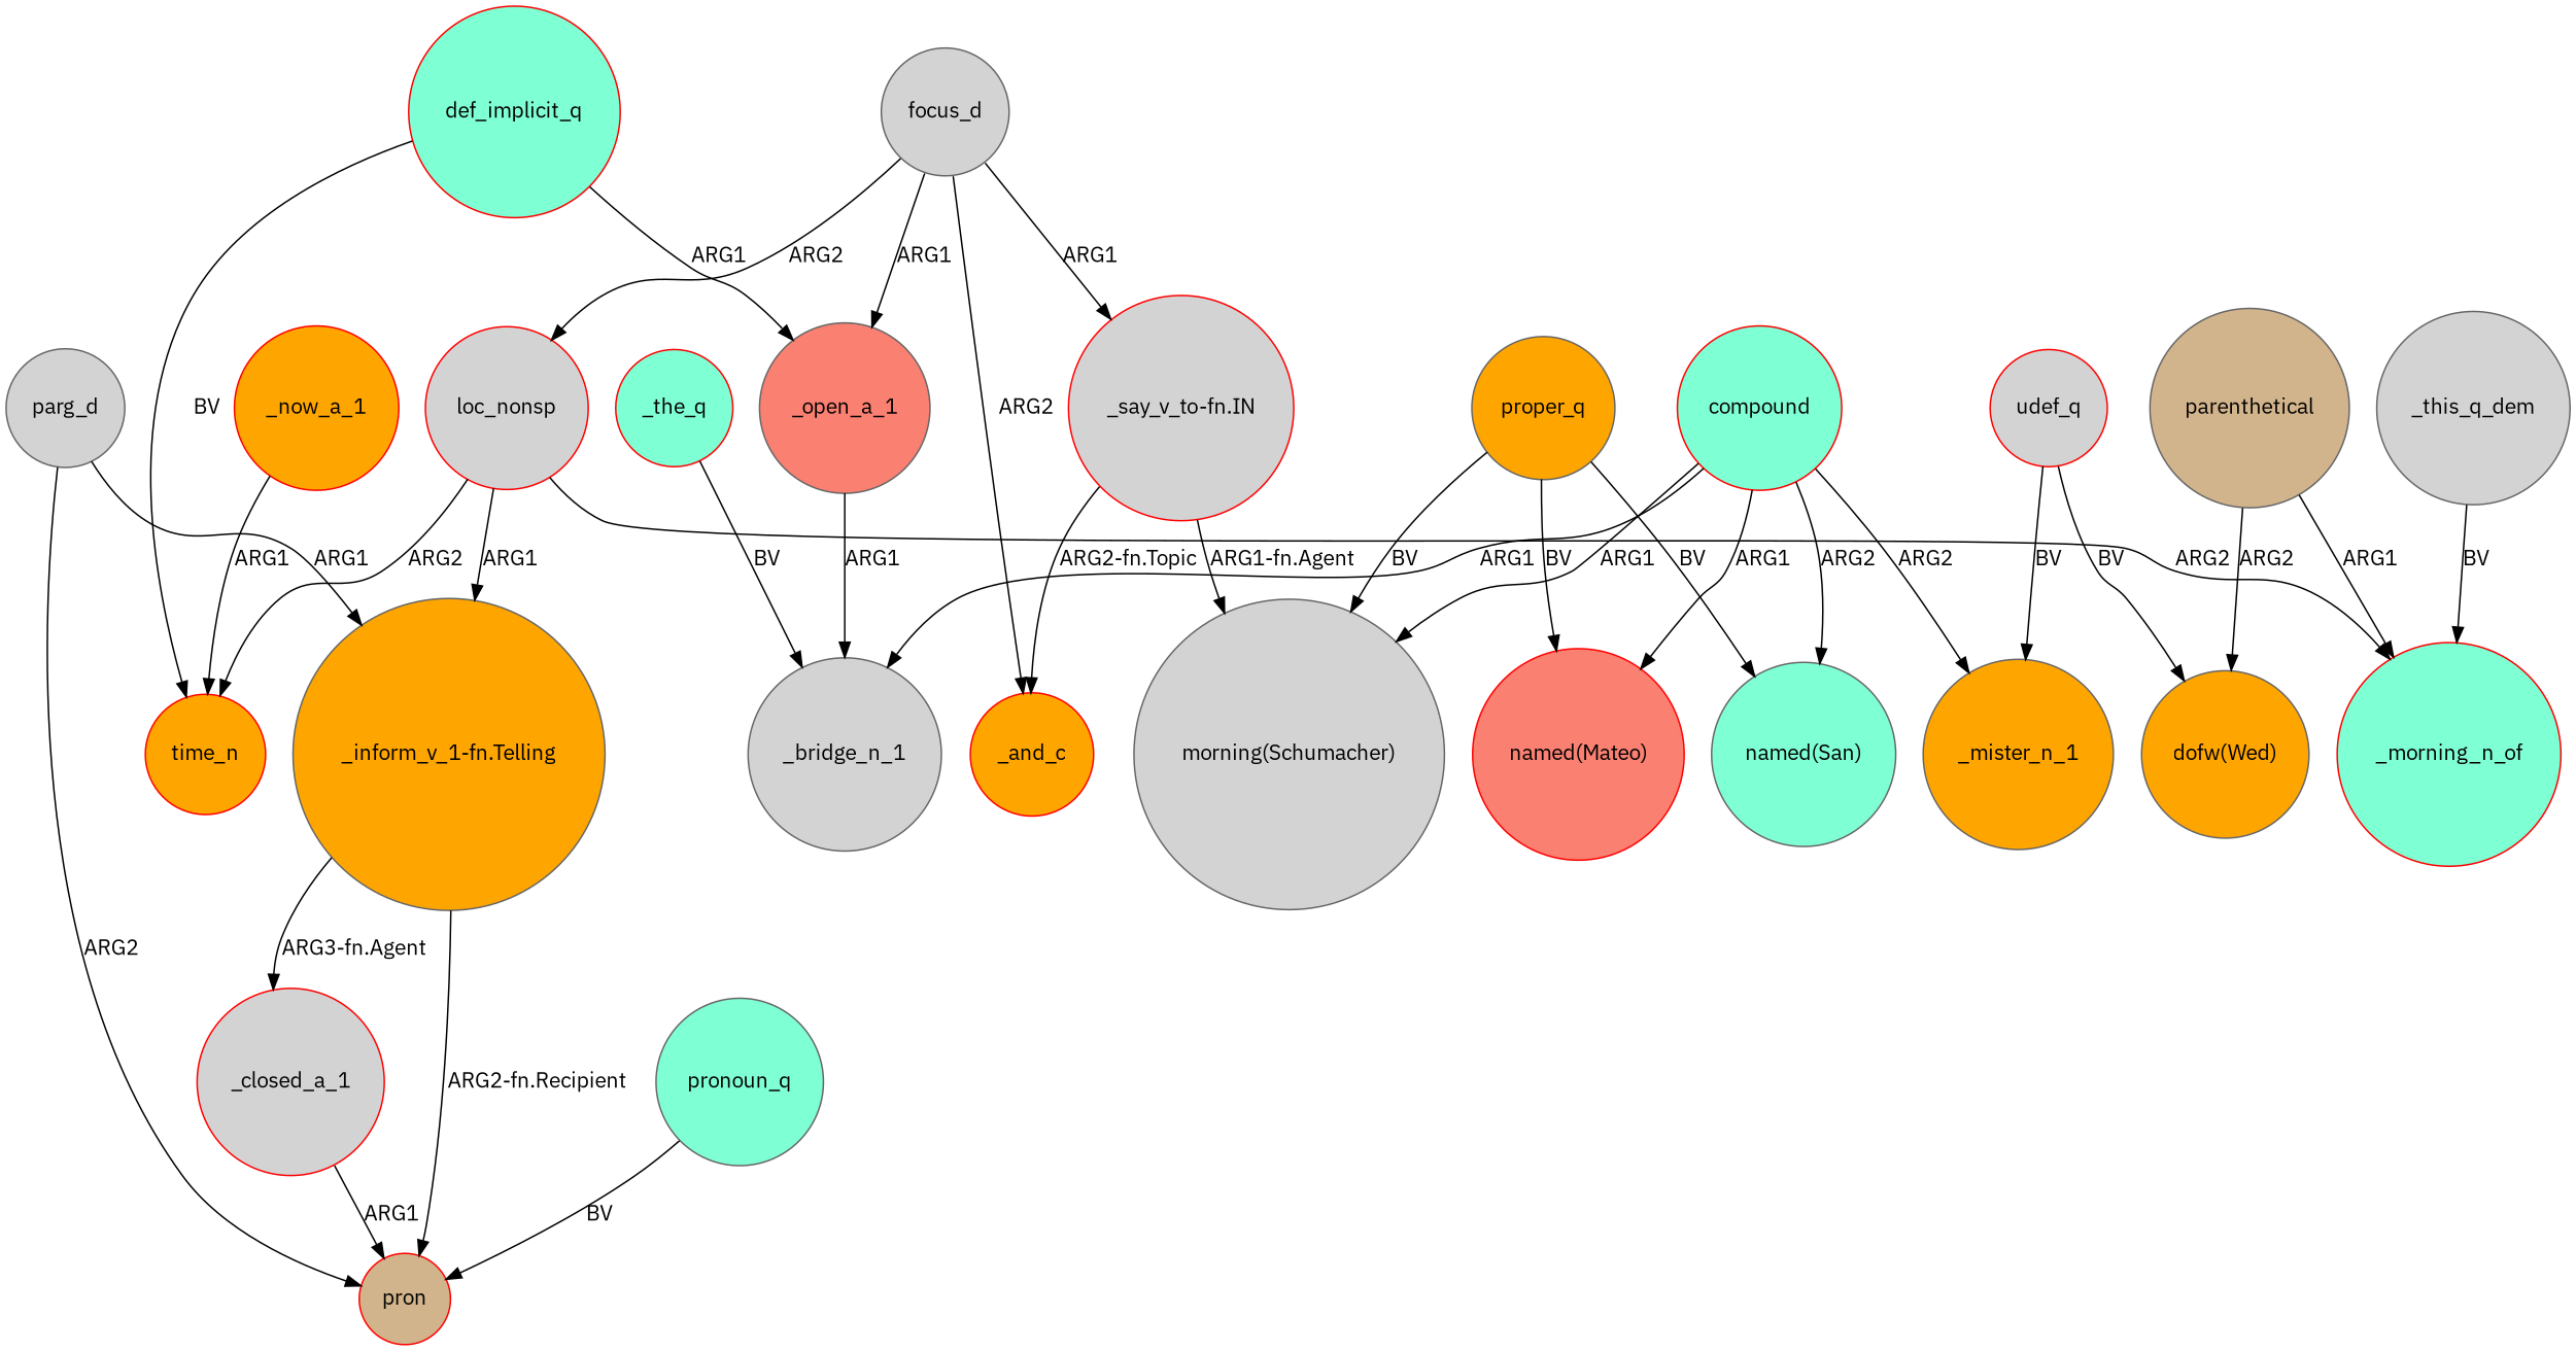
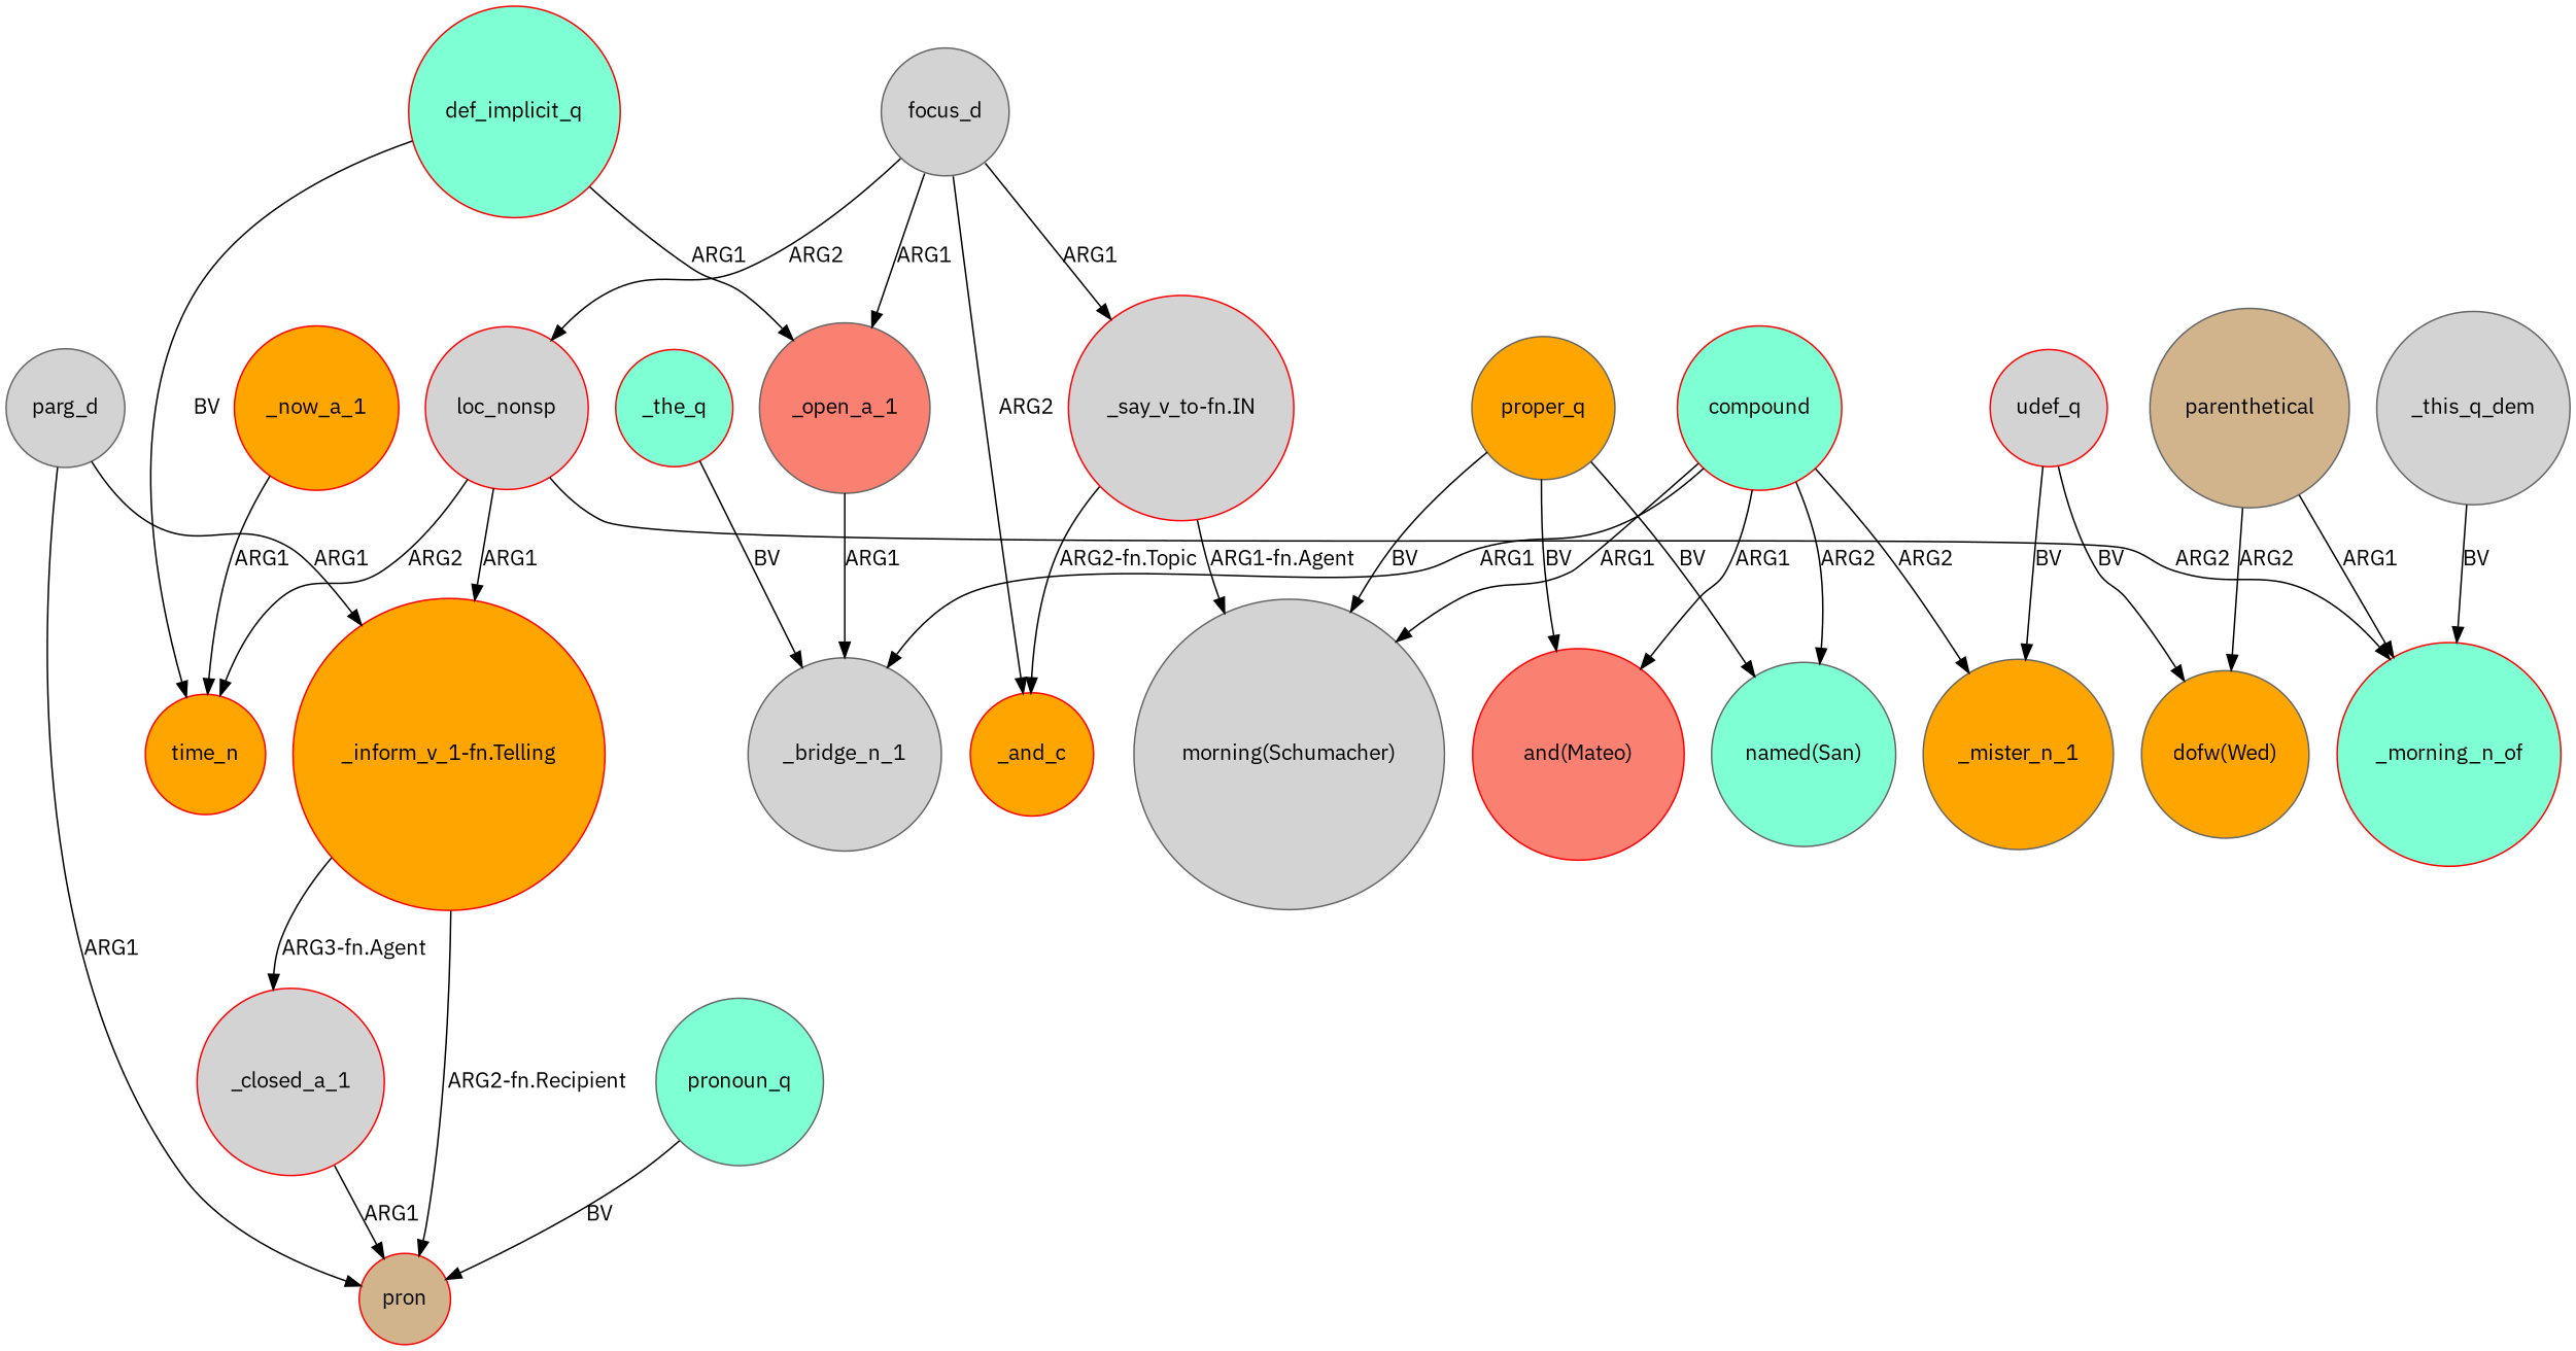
  digraph {
    fontname="IBM Plex Sans"
    node [color=red fillcolor=lightgrey fontname="IBM Plex Sans" shape=circle style=filled]
    edge [fontname="IBM Plex Sans"]
-   "_inform_v_1-fn.Telling" [color=gray40 fillcolor=orange]
+   "_inform_v_1-fn.Telling" [fillcolor=orange]
    loc_nonsp
    time_n [fillcolor=orange]
    _morning_n_of [fillcolor=aquamarine]
    _closed_a_1
    pron [fillcolor=tan]
    _open_a_1 [color=gray40 fillcolor=salmon]
    _bridge_n_1 [color=gray40]
    focus_d [color=gray40]
    "_say_v_to-fn.IN"
    _and_c [fillcolor=orange]
    n12 [color=gray40 label="morning(Schumacher)"]
    def_implicit_q [fillcolor=aquamarine]
    compound [fillcolor=aquamarine]
    "named(San)" [color=gray40 fillcolor=aquamarine]
    _mister_n_1 [color=gray40 fillcolor=orange]
-   "named(Mateo)" [fillcolor=salmon]
+   "named(Mateo)" [fillcolor=salmon label="and(Mateo)"]
    _the_q [fillcolor=aquamarine]
    proper_q [color=gray40 fillcolor=orange]
    udef_q
    "dofw(Wed)" [color=gray40 fillcolor=orange]
    parenthetical [color=gray40 fillcolor=tan]
    parg_d [color=gray40]
    pronoun_q [color=gray40 fillcolor=aquamarine]
    _now_a_1 [fillcolor=orange]
    _this_q_dem [color=gray40]
    "_inform_v_1-fn.Telling" -> _closed_a_1 [label="ARG3-fn.Agent"]
    "_inform_v_1-fn.Telling" -> pron [label="ARG2-fn.Recipient"]
    loc_nonsp -> "_inform_v_1-fn.Telling" [label=ARG1]
    loc_nonsp -> time_n [label=ARG2]
    loc_nonsp -> _morning_n_of [label=ARG2]
    _closed_a_1 -> pron [label=ARG1]
    _open_a_1 -> _bridge_n_1 [label=ARG1]
    focus_d -> loc_nonsp [label=ARG2]
    focus_d -> _open_a_1 [label=ARG1]
    focus_d -> "_say_v_to-fn.IN" [label=ARG1]
    focus_d -> _and_c [label=ARG2]
    "_say_v_to-fn.IN" -> _and_c [label="ARG2-fn.Topic"]
    "_say_v_to-fn.IN" -> n12 [label="ARG1-fn.Agent"]
    def_implicit_q -> time_n [label=BV]
    def_implicit_q -> _open_a_1 [label=ARG1]
    compound -> _bridge_n_1 [label=ARG1]
    compound -> n12 [label=ARG1]
    compound -> "named(San)" [label=ARG2]
    compound -> _mister_n_1 [label=ARG2]
    compound -> "named(Mateo)" [label=ARG1]
    _the_q -> _bridge_n_1 [label=BV]
    proper_q -> n12 [label=BV]
    proper_q -> "named(San)" [label=BV]
    proper_q -> "named(Mateo)" [label=BV]
    udef_q -> _mister_n_1 [label=BV]
    udef_q -> "dofw(Wed)" [label=BV]
    parenthetical -> _morning_n_of [label=ARG1]
    parenthetical -> "dofw(Wed)" [label=ARG2]
    parg_d -> "_inform_v_1-fn.Telling" [label=ARG1]
-   parg_d -> pron [label=ARG2]
+   parg_d -> pron [label=ARG1]
    pronoun_q -> pron [label=BV]
    _now_a_1 -> time_n [label=ARG1]
    _this_q_dem -> _morning_n_of [label=BV]
  }
